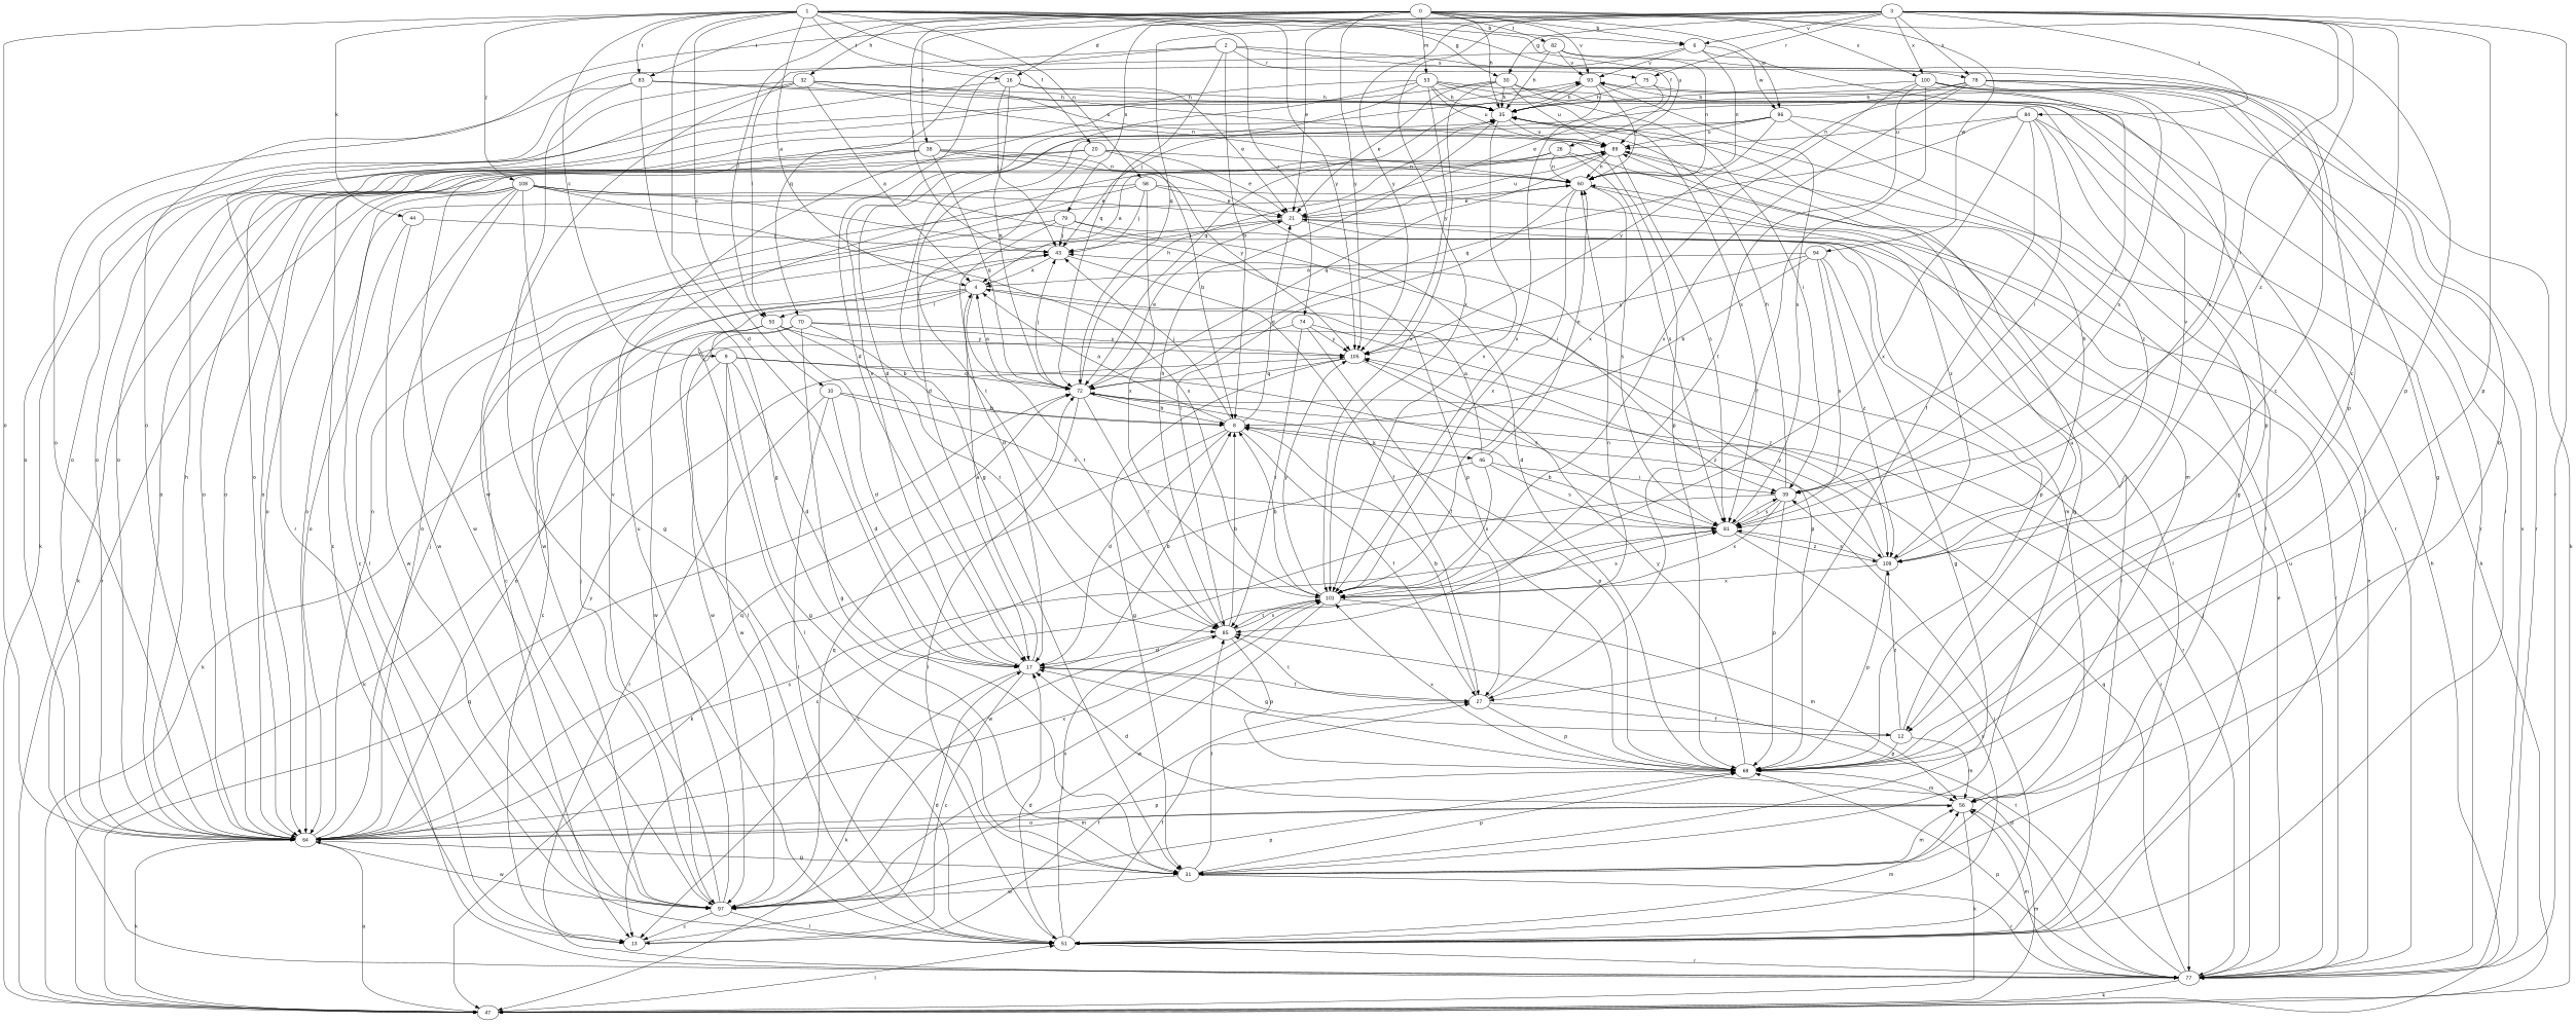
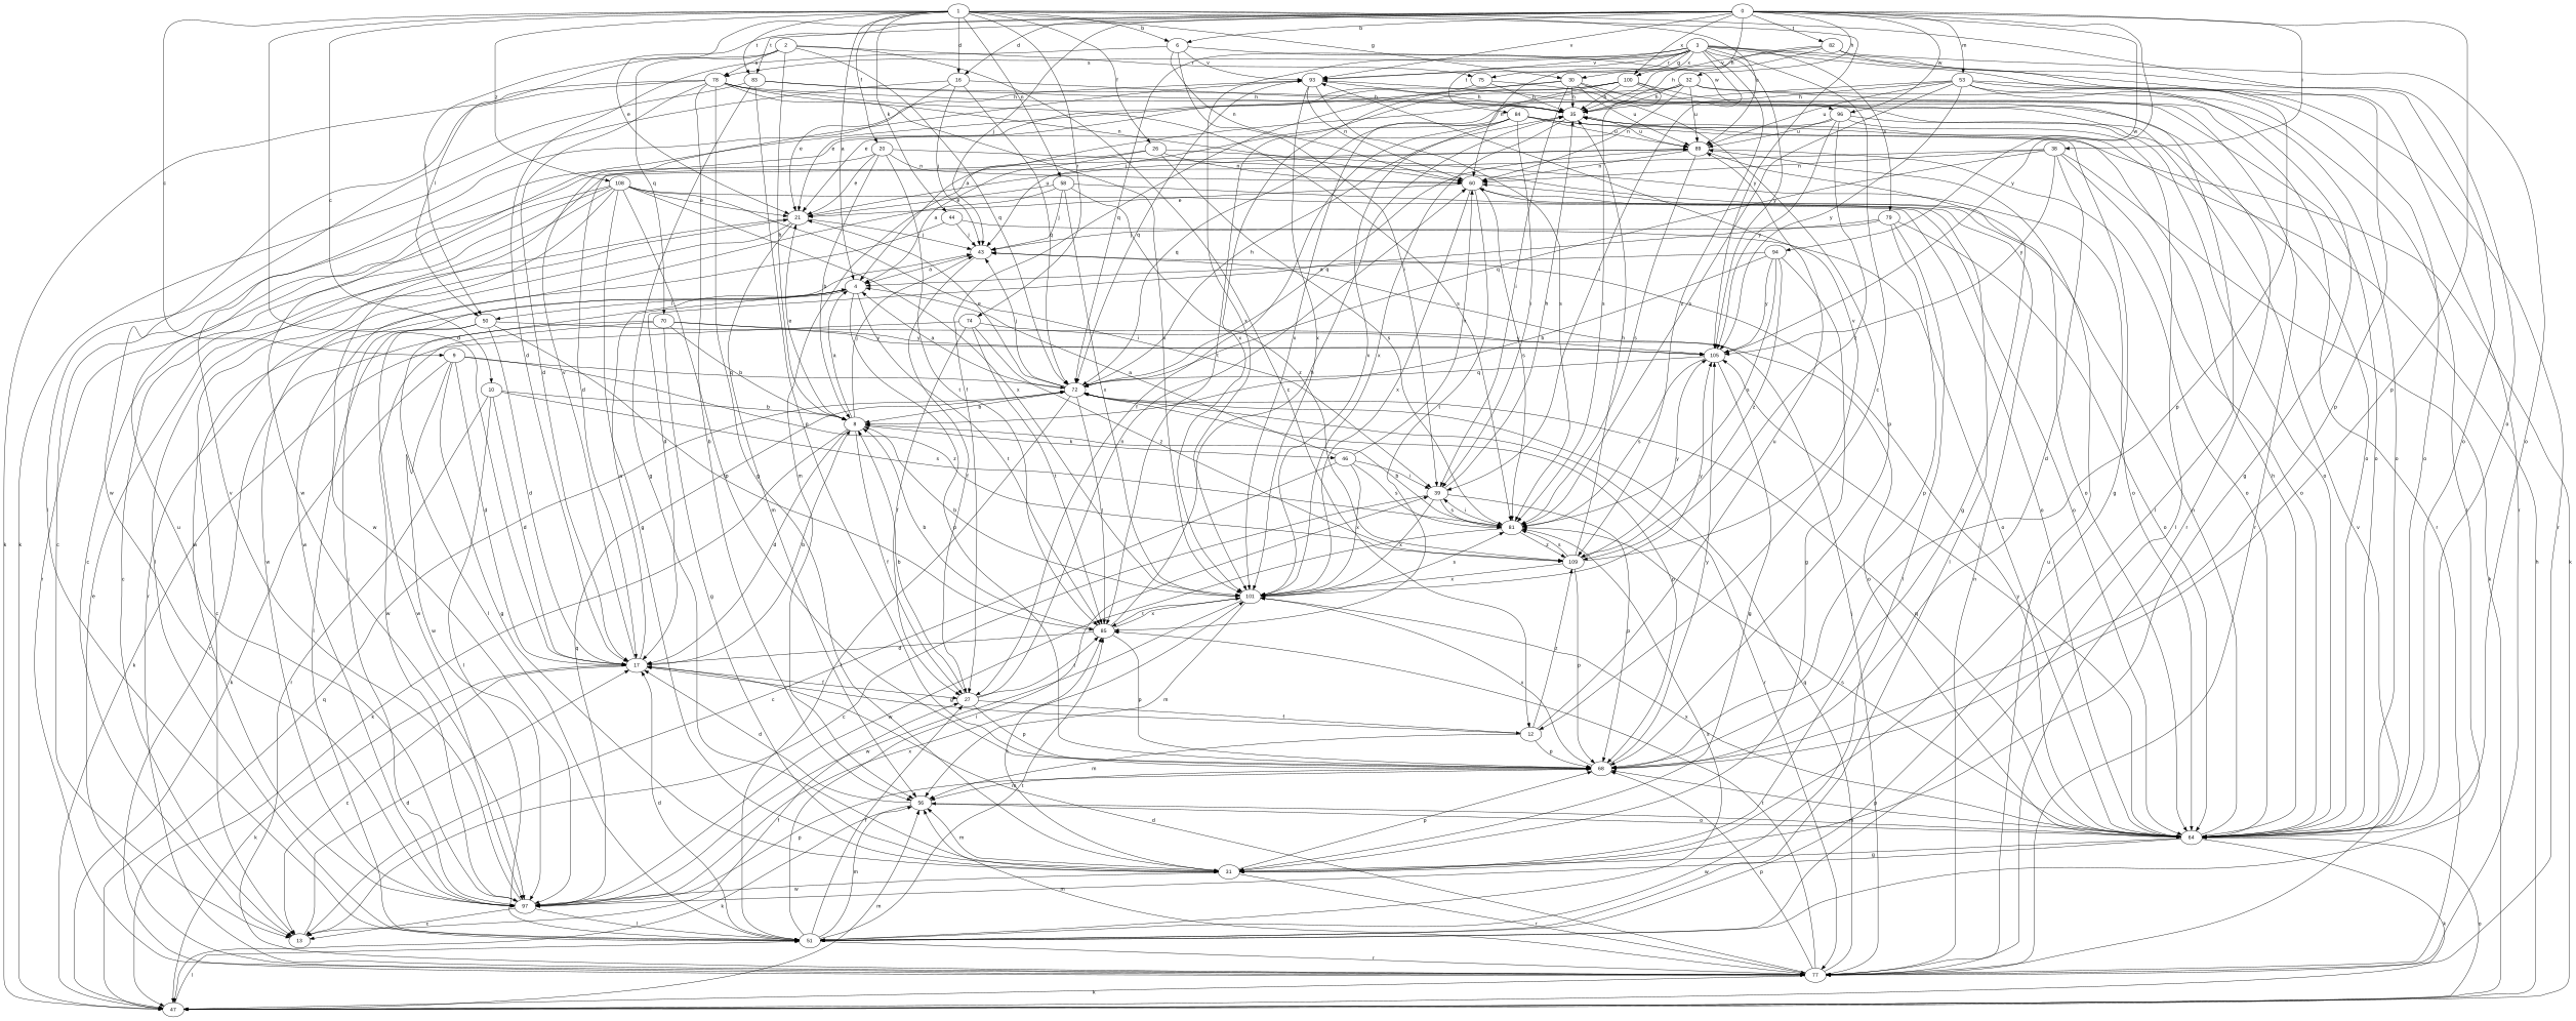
  strict digraph {
    fontname="Liberation Sans"
    node [fontname="Liberation Sans"]
    edge [fontname="Liberation Sans"]
    0
    6
    16
    21
    32
    35
    38
    43
    50
    53
    68
    82
    83
    93
    94
    96
    100
    105
    17
    39
    60
    72
    47
    89
    77
    13
    56
    4
    64
    97
    101
    27
    51
    85
    31
    81
    8
    109
    1
    9
    10
    n42 [label=20]
    26
    30
    44
    58
    74
    108
    2
    12
    70
    75
    78
    46
    3
    79
    84
    0 -> 6 [label=b]
    0 -> 16 [label=d]
    0 -> 21 [label=e]
    0 -> 32 [label=h]
    0 -> 35 [label=h]
    0 -> 38 [label=i]
    0 -> 43 [label=j]
    0 -> 50 [label=l]
    0 -> 53 [label=m]
    0 -> 68 [label=p]
    0 -> 82 [label=t]
    0 -> 83 [label=t]
    0 -> 93 [label=v]
    0 -> 94 [label=w]
    0 -> 96 [label=w]
    0 -> 100 [label=x]
    0 -> 105 [label=y]
    6 -> 93 [label=v]
    6 -> 96 [label=w]
    6 -> 17 [label=d]
    6 -> 39 [label=i]
    6 -> 60 [label=n]
    16 -> 21 [label=e]
    16 -> 35 [label=h]
    16 -> 43 [label=j]
    16 -> 72 [label=q]
    16 -> 47 [label=k]
    21 -> 43 [label=j]
    21 -> 89 [label=u]
    21 -> 77 [label=r]
    21 -> 13 [label=c]
    21 -> 56 [label=m]
    32 -> 35 [label=h]
    32 -> 60 [label=n]
    32 -> 89 [label=u]
    32 -> 77 [label=r]
    32 -> 4 [label=a]
    32 -> 64 [label=o]
    32 -> 97 [label=w]
    35 -> 89 [label=u]
    35 -> 101 [label=x]
    38 -> 68 [label=d]
    38 -> 105 [label=y]
    38 -> 60 [label=n]
    38 -> 72 [label=q]
    38 -> 47 [label=k]
    38 -> 64 [label=o]
    38 -> 97 [label=w]
    43 -> 4 [label=a]
    43 -> 27 [label=f]
    50 -> 105 [label=y]
    50 -> 17 [label=d]
    50 -> 97 [label=w]
    50 -> 51 [label=l]
    50 -> 85 [label=t]
    53 -> 35 [label=h]
    53 -> 43 [label=j]
    53 -> 105 [label=y]
    53 -> 89 [label=u]
    53 -> 77 [label=r]
    53 -> 64 [label=o]
    53 -> 51 [label=l]
    53 -> 31 [label=g]
    53 -> 81 [label=s]
    68 -> 105 [label=y]
    68 -> 56 [label=m]
    68 -> 101 [label=x]
    82 -> 35 [label=h]
    82 -> 68 [label=p]
    82 -> 93 [label=v]
    82 -> 60 [label=n]
    82 -> 64 [label=o]
    83 -> 35 [label=h]
    83 -> 68 [label=p]
    83 -> 64 [label=o]
    83 -> 51 [label=l]
    83 -> 31 [label=g]
    93 -> 35 [label=h]
    93 -> 60 [label=n]
    93 -> 72 [label=q]
    93 -> 101 [label=x]
    93 -> 81 [label=s]
    94 -> 105 [label=y]
    94 -> 4 [label=a]
    94 -> 31 [label=g]
    94 -> 81 [label=s]
    94 -> 8 [label=b]
    94 -> 109 [label=z]
    96 -> 105 [label=y]
    96 -> 17 [label=d]
    96 -> 89 [label=u]
    96 -> 64 [label=o]
    96 -> 51 [label=l]
    96 -> 109 [label=z]
    100 -> 35 [label=h]
    100 -> 77 [label=r]
    100 -> 101 [label=x]
    100 -> 27 [label=f]
    100 -> 51 [label=l]
    100 -> 85 [label=t]
    100 -> 81 [label=s]
    105 -> 72 [label=q]
    105 -> 31 [label=g]
    105 -> 81 [label=s]
    17 -> 93 [label=v]
    17 -> 47 [label=k]
    17 -> 13 [label=c]
    17 -> 4 [label=a]
    17 -> 27 [label=f]
    17 -> 8 [label=b]
    39 -> 35 [label=h]
    39 -> 68 [label=p]
    39 -> 13 [label=c]
    39 -> 101 [label=x]
    39 -> 81 [label=s]
    60 -> 21 [label=e]
    60 -> 101 [label=x]
    60 -> 51 [label=l]
    60 -> 85 [label=t]
    60 -> 81 [label=s]
    72 -> 21 [label=e]
    72 -> 35 [label=h]
    72 -> 43 [label=j]
    72 -> 68 [label=p]
    72 -> 77 [label=r]
    72 -> 4 [label=a]
    72 -> 51 [label=l]
    72 -> 85 [label=t]
    72 -> 8 [label=b]
    47 -> 35 [label=h]
    47 -> 72 [label=q]
    47 -> 56 [label=m]
    47 -> 64 [label=o]
    47 -> 51 [label=l]
    89 -> 60 [label=n]
    89 -> 72 [label=q]
    89 -> 64 [label=o]
    89 -> 31 [label=g]
    89 -> 81 [label=s]
    77 -> 21 [label=e]
    77 -> 43 [label=j]
    77 -> 68 [label=p]
    77 -> 93 [label=v]
    77 -> 17 [label=d]
    77 -> 60 [label=n]
    77 -> 72 [label=q]
    77 -> 47 [label=k]
    77 -> 89 [label=u]
    77 -> 56 [label=m]
    77 -> 85 [label=t]
    13 -> 17 [label=d]
    13 -> 27 [label=f]
    56 -> 17 [label=d]
    56 -> 47 [label=k]
    56 -> 64 [label=o]
    4 -> 50 [label=l]
    4 -> 68 [label=p]
    4 -> 13 [label=c]
    4 -> 51 [label=l]
    4 -> 85 [label=t]
    64 -> 35 [label=h]
    64 -> 43 [label=j]
    64 -> 68 [label=p]
    64 -> 105 [label=y]
    64 -> 60 [label=n]
    64 -> 72 [label=q]
    64 -> 47 [label=k]
    64 -> 56 [label=m]
    64 -> 97 [label=w]
    64 -> 101 [label=x]
    64 -> 31 [label=g]
    64 -> 81 [label=s]
    97 -> 43 [label=j]
    97 -> 68 [label=p]
    97 -> 93 [label=v]
    97 -> 72 [label=q]
    97 -> 89 [label=u]
    97 -> 13 [label=c]
    97 -> 101 [label=x]
    97 -> 51 [label=l]
    101 -> 105 [label=y]
    101 -> 56 [label=m]
    101 -> 97 [label=w]
    101 -> 85 [label=t]
    101 -> 81 [label=s]
    101 -> 8 [label=b]
    27 -> 68 [label=p]
    27 -> 60 [label=n]
    27 -> 85 [label=t]
    27 -> 8 [label=b]
    27 -> 12 [label=f]
    51 -> 17 [label=d]
    51 -> 39 [label=i]
    51 -> 77 [label=r]
    51 -> 56 [label=m]
    51 -> 27 [label=f]
    51 -> 85 [label=t]
-   81 -> 51 [label=s]
+   51 -> 81 [label=s]
    85 -> 35 [label=h]
    85 -> 68 [label=p]
    85 -> 17 [label=d]
    85 -> 101 [label=x]
    85 -> 8 [label=b]
    31 -> 68 [label=p]
    31 -> 77 [label=r]
    31 -> 56 [label=m]
    31 -> 97 [label=w]
    31 -> 85 [label=t]
    81 -> 39 [label=i]
    81 -> 97 [label=w]
    81 -> 8 [label=b]
    81 -> 109 [label=z]
    8 -> 21 [label=e]
    8 -> 43 [label=j]
    8 -> 17 [label=d]
    8 -> 47 [label=k]
    8 -> 4 [label=a]
    8 -> 27 [label=f]
    8 -> 46 [label=k]
    109 -> 35 [label=h]
    109 -> 68 [label=p]
    109 -> 93 [label=v]
    109 -> 105 [label=y]
    109 -> 101 [label=x]
    109 -> 81 [label=s]
    1 -> 6 [label=b]
-   1 -> 16 [label=t]
+   1 -> 16 [label=d]
    1 -> 83 [label=t]
    1 -> 105 [label=y]
    1 -> 17 [label=d]
    1 -> 89 [label=u]
    1 -> 4 [label=a]
    1 -> 64 [label=o]
    1 -> 9 [label=c]
    1 -> 10 [label=c]
    1 -> n42 [label=f]
    1 -> 26 [label=f]
    1 -> 30 [label=g]
    1 -> 44 [label=k]
    1 -> 58 [label=n]
    1 -> 74 [label=r]
    1 -> 108 [label=z]
    9 -> 17 [label=d]
    9 -> 72 [label=q]
    9 -> 47 [label=k]
    9 -> 97 [label=w]
    9 -> 31 [label=g]
    9 -> 109 [label=z]
    10 -> 17 [label=d]
    10 -> 77 [label=r]
    10 -> 51 [label=l]
    10 -> 81 [label=s]
    10 -> 8 [label=b]
    n42 -> 21 [label=e]
    n42 -> 60 [label=n]
    n42 -> 13 [label=c]
    n42 -> 64 [label=o]
    n42 -> 85 [label=t]
    n42 -> 8 [label=b]
    26 -> 60 [label=n]
    26 -> 56 [label=m]
    26 -> 4 [label=a]
    26 -> 64 [label=o]
    26 -> 81 [label=s]
    30 -> 21 [label=e]
    30 -> 35 [label=h]
    30 -> 39 [label=i]
    30 -> 89 [label=u]
    30 -> 77 [label=r]
    30 -> 64 [label=o]
    30 -> 101 [label=x]
    44 -> 43 [label=j]
    44 -> 64 [label=o]
    44 -> 97 [label=w]
    58 -> 21 [label=e]
    58 -> 43 [label=j]
    58 -> 64 [label=o]
    58 -> 97 [label=w]
    58 -> 101 [label=x]
    58 -> 109 [label=z]
    74 -> 105 [label=y]
    74 -> 47 [label=k]
    74 -> 27 [label=f]
    74 -> 85 [label=t]
    74 -> 109 [label=z]
    108 -> 21 [label=e]
    108 -> 68 [label=p]
    108 -> 39 [label=i]
    108 -> 77 [label=r]
    108 -> 13 [label=c]
    108 -> 64 [label=o]
    108 -> 97 [label=w]
    108 -> 101 [label=x]
    108 -> 51 [label=l]
    108 -> 31 [label=g]
    2 -> 50 [label=l]
    2 -> 72 [label=q]
    2 -> 8 [label=b]
    2 -> 12 [label=c]
    2 -> 70 [label=q]
    2 -> 75 [label=r]
    2 -> 78 [label=s]
    12 -> 68 [label=p]
    12 -> 17 [label=g]
    12 -> 89 [label=u]
    12 -> 56 [label=m]
    12 -> 109 [label=z]
    70 -> 105 [label=y]
    70 -> 77 [label=r]
    70 -> 64 [label=o]
    70 -> 97 [label=w]
    70 -> 31 [label=g]
    70 -> 8 [label=b]
    75 -> 21 [label=e]
    75 -> 35 [label=h]
    75 -> 68 [label=p]
    78 -> 35 [label=h]
    78 -> 17 [label=d]
    78 -> 60 [label=n]
    78 -> 47 [label=k]
    78 -> 56 [label=b]
+   78 -> 97 [label=w]
    78 -> 101 [label=x]
    78 -> 31 [label=g]
    78 -> 81 [label=s]
    46 -> 39 [label=i]
    46 -> 60 [label=n]
    46 -> 13 [label=c]
    46 -> 4 [label=a]
    46 -> 101 [label=x]
    46 -> 81 [label=s]
    3 -> 68 [label=p]
-   3 -> 6 [label=v]
+   3 -> 93 [label=v]
    3 -> 100 [label=x]
    3 -> 105 [label=y]
    3 -> 39 [label=i]
    3 -> 72 [label=q]
    3 -> 77 [label=r]
    3 -> 64 [label=o]
    3 -> 101 [label=x]
    3 -> 109 [label=z]
    3 -> 30 [label=g]
    3 -> 12 [label=c]
    3 -> 75 [label=r]
    3 -> 78 [label=s]
    3 -> 79 [label=s]
    3 -> 84 [label=t]
    79 -> 43 [label=j]
    79 -> 68 [label=p]
    79 -> 17 [label=d]
    79 -> 64 [label=o]
    79 -> 51 [label=l]
    84 -> 39 [label=i]
    84 -> 72 [label=q]
    84 -> 47 [label=k]
    84 -> 89 [label=u]
    84 -> 101 [label=x]
    84 -> 27 [label=f]
    84 -> 31 [label=g]
  }
